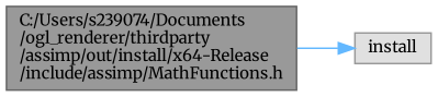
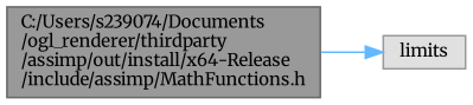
  digraph {
    rankdir=LR
    fontname=Merriweather
    node [fontname=Merriweather fontsize=10 shape=box style=filled]
    n1 [color=gray40 fillcolor=grey60 fontcolor=black height=0.2 label="C:/Users/s239074/Documents\l/ogl_renderer/thirdparty\l/assimp/out/install/x64-Release\l/include/assimp/MathFunctions.h" width=0.4]
-   n2 [color=grey60 fillcolor="#E0E0E0" height=0.2 label=install width=0.4]
+   n2 [color=grey60 fillcolor="#E0E0E0" height=0.2 label=limits width=0.4]
    n1 -> n2 [color=steelblue1 fontname=Merriweather fontsize=10 labelfontname=Helvetica labelfontsize=10 style=solid]
  }
